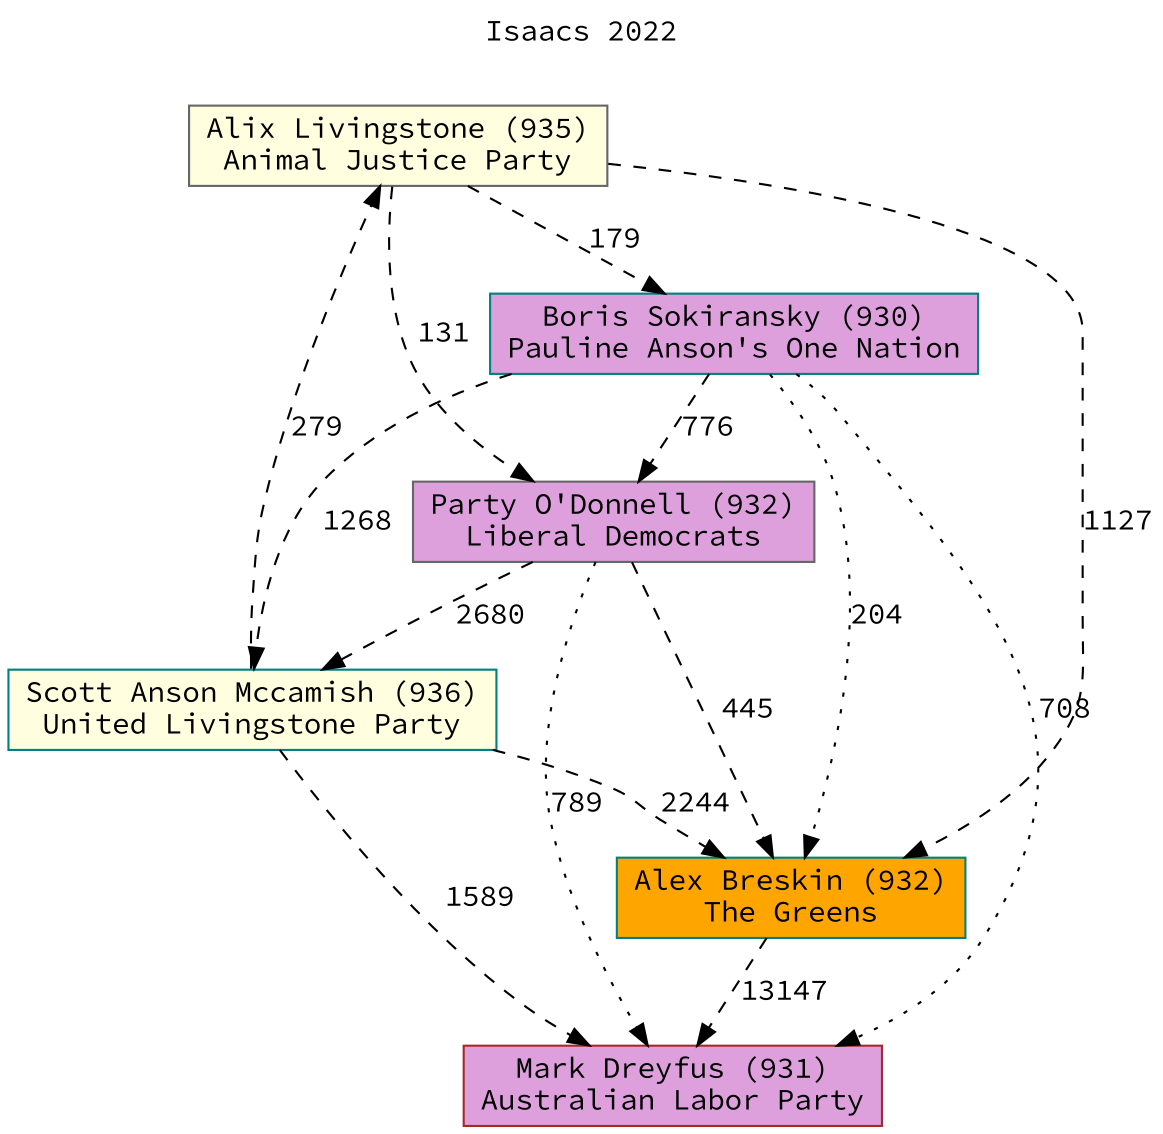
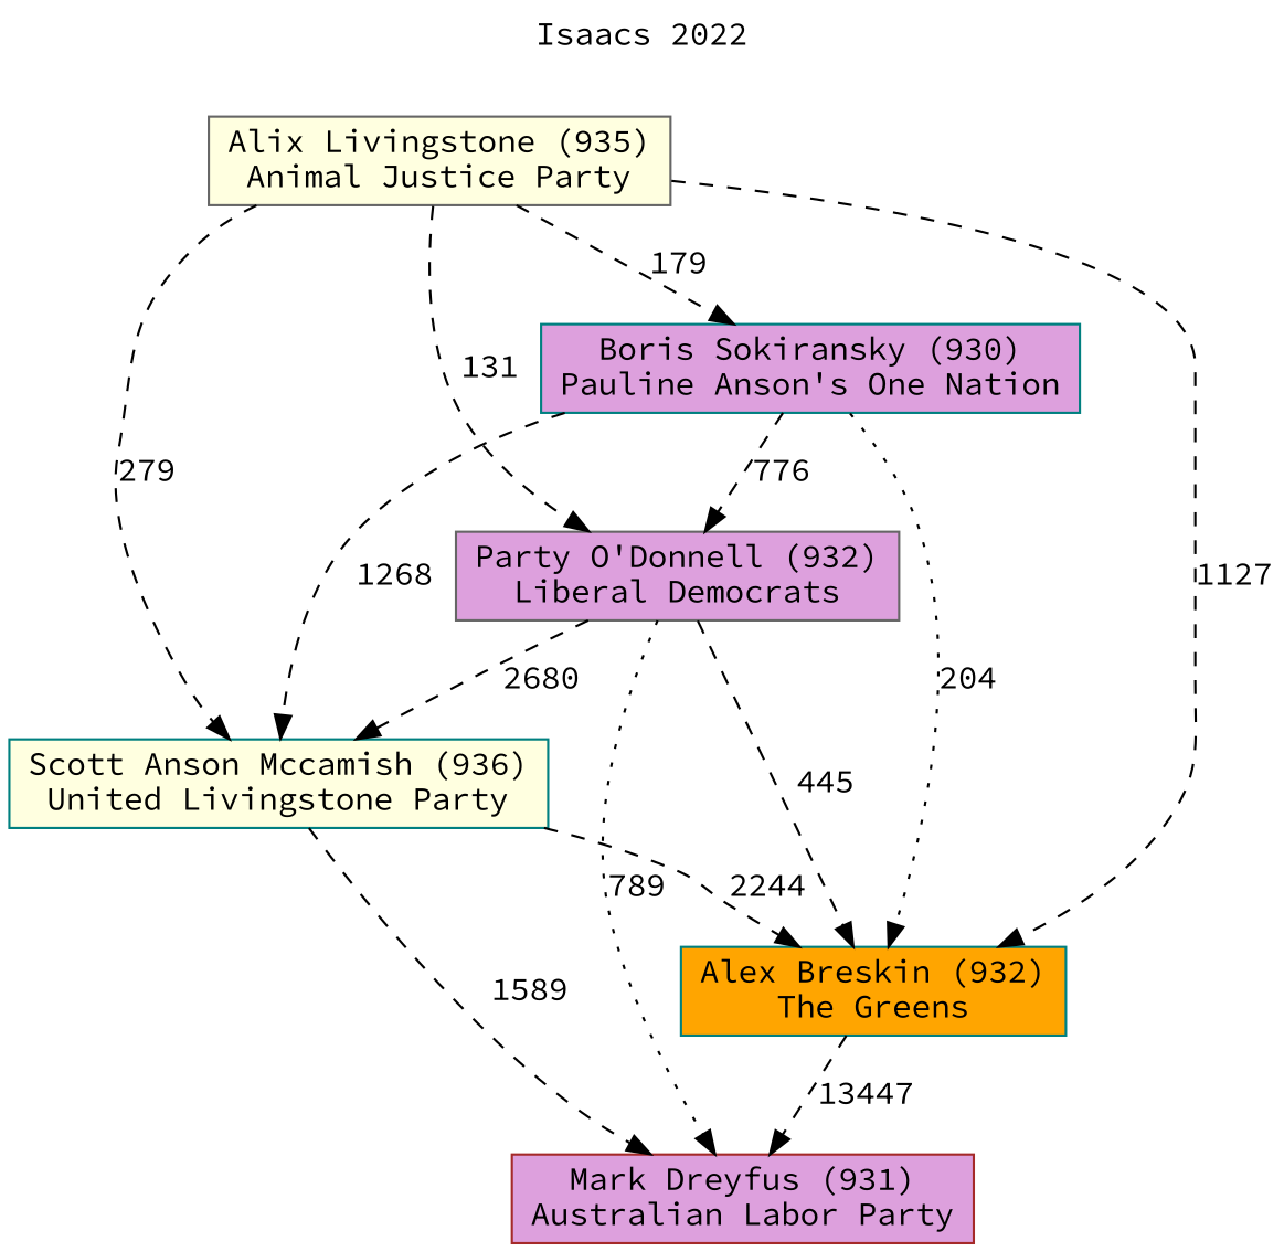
  digraph {
    fontname="Source Code Pro"
    label="Isaacs 2022"
    labelloc=t
    mclimit=10
    node [color=teal fillcolor=plum fontname="Source Code Pro" shape=box style=filled]
    edge [fontname="Source Code Pro" style=dashed]
    n1 [color=gray40 fillcolor=lightyellow label="Alix Livingstone (935)\nAnimal Justice Party"]
    n2 [label="Boris Sokiransky (930)\nPauline Anson's One Nation"]
    n3 [fillcolor=orange label="Alex Breskin (932)\nThe Greens"]
    n4 [fillcolor=lightyellow label="Scott Anson Mccamish (936)\nUnited Livingstone Party"]
    n5 [color=gray40 label="Party O'Donnell (932)\nLiberal Democrats"]
    n6 [color=brown label="Mark Dreyfus (931)\nAustralian Labor Party"]
    n1 -> n2 [label=179]
    n1 -> n3 [label=1127]
-   n4 -> n1 [label=279]
+   n1 -> n4 [label=279]
    n1 -> n5 [label=131]
    n2 -> n3 [label=204 style=dotted]
    n2 -> n4 [label=1268]
    n2 -> n5 [label=776]
-   n2 -> n6 [label=708 style=dotted]
-   n3 -> n6 [label=13147]
+   n3 -> n6 [label=13447]
    n4 -> n3 [label=2244]
    n4 -> n6 [label=1589]
    n5 -> n3 [label=445]
    n5 -> n4 [label=2680]
    n5 -> n6 [label=789 style=dotted]
  }
